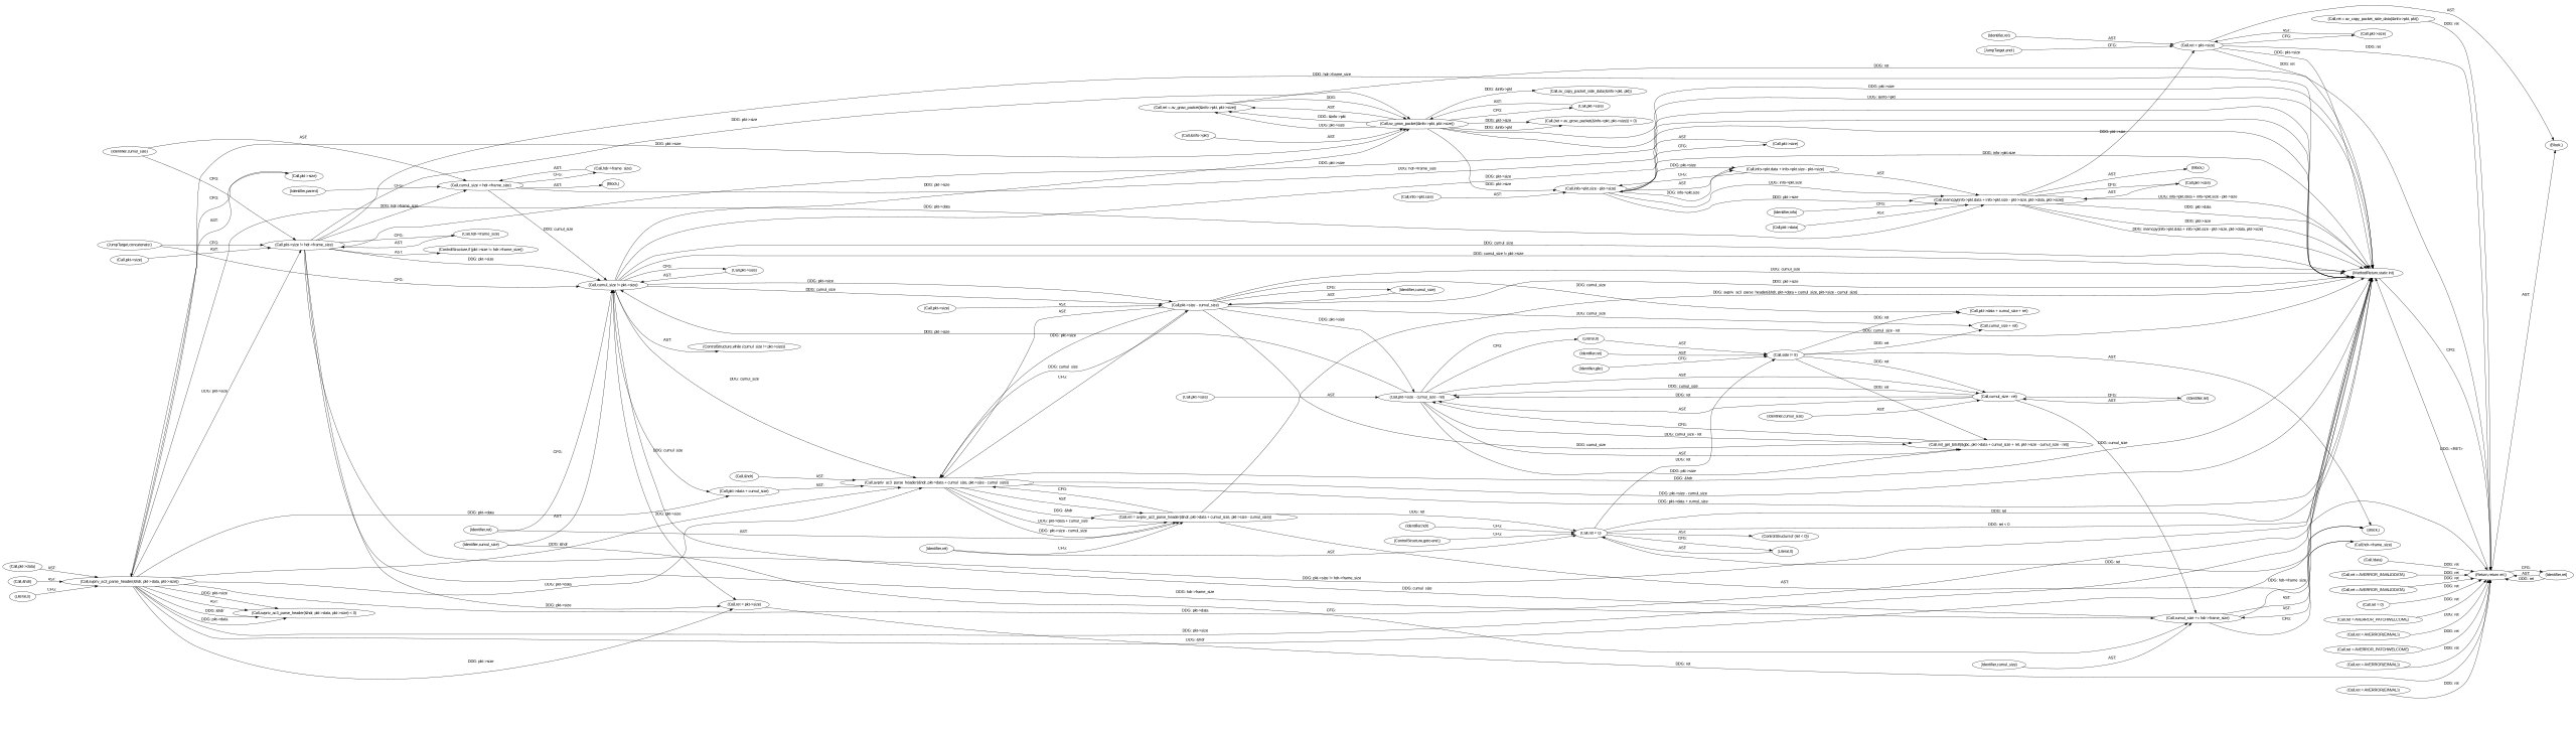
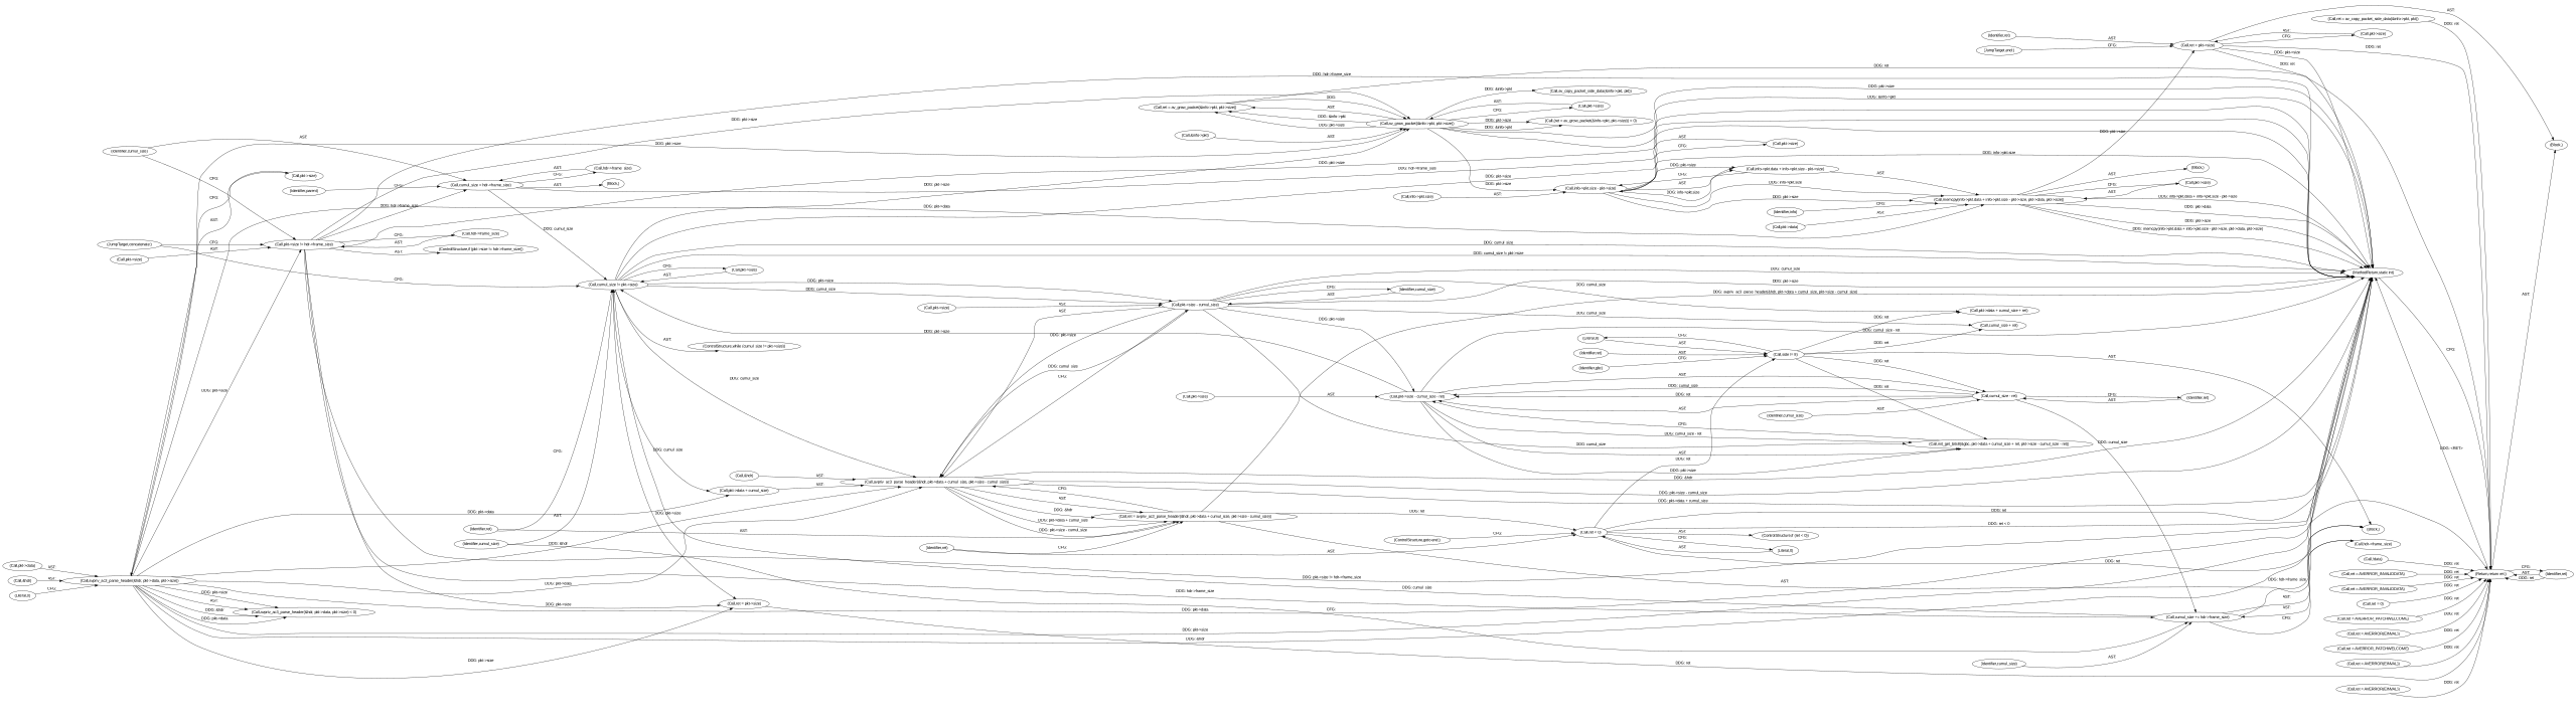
  digraph {
    fontname="Liberation Sans"
    rankdir=LR
    node [fontname="Liberation Sans"]
    edge [fontname="Liberation Sans"]
    n1 [label="(Call,memcpy(info->pkt.data + info->pkt.size - pkt->size, pkt->data, pkt->size))"]
    n2 [label="(Call,ret = pkt->size)"]
    n3 [label="(Call,pkt->size)"]
    n4 [label="(Block,)"]
    n5 [label="(MethodReturn,static int)"]
    n6 [label="(Return,return ret;)"]
    n7 [label="(Block,)"]
    n8 [label="(Call,pkt->size)"]
    n9 [label="(Call,info->pkt.size - pkt->size)"]
    n10 [label="(Call,pkt->size)"]
    n11 [label="(Call,info->pkt.data + info->pkt.size - pkt->size)"]
    n12 [label="(Call,av_grow_packet(&info->pkt, pkt->size))"]
    n13 [label="(Call,pkt->size)"]
    n14 [label="(Call,(ret = av_grow_packet(&info->pkt, pkt->size)) < 0)"]
    n15 [label="(Call,ret = av_grow_packet(&info->pkt, pkt->size))"]
    n16 [label="(Call,av_copy_packet_side_data(&info->pkt, pkt))"]
    n17 [label="(Call,avpriv_ac3_parse_header(&hdr, pkt->data, pkt->size))"]
    n18 [label="(Call,pkt->size != hdr->frame_size)"]
    n19 [label="(Call,avpriv_ac3_parse_header(&hdr, pkt->data + cumul_size, pkt->size - cumul_size))"]
    n20 [label="(Call,avpriv_ac3_parse_header(&hdr, pkt->data, pkt->size) < 0)"]
    n21 [label="(Call,pkt->size)"]
    n22 [label="(Call,pkt->data + cumul_size)"]
    n23 [label="(Call,ret = pkt->size)"]
    n24 [label="(Call,cumul_size != pkt->size)"]
    n25 [label="(Call,cumul_size += hdr->frame_size)"]
    n26 [label="(Call,cumul_size = hdr->frame_size)"]
    n27 [label="(Call,hdr->frame_size)"]
    n28 [label="(ControlStructure,if (pkt->size != hdr->frame_size))"]
    n29 [label="(Call,pkt->size - cumul_size)"]
    n30 [label="(Call,ret = avpriv_ac3_parse_header(&hdr, pkt->data + cumul_size, pkt->size - cumul_size))"]
    n31 [label="(ControlStructure,while (cumul_size != pkt->size))"]
    n32 [label="(Call,pkt->size)"]
    n33 [label="(Call,pkt->size - cumul_size - ret)"]
    n34 [label="(Call,pkt->data + cumul_size + ret)"]
    n35 [label="(Call,init_get_bits8(&gbc, pkt->data + cumul_size + ret, pkt->size - cumul_size - ret))"]
    n36 [label="(Call,cumul_size + ret)"]
    n37 [label="(Identifier,cumul_size)"]
    n38 [label="(Call,hdr->frame_size)"]
    n39 [label="(Block,)"]
    n40 [label="(Call,hdr->frame_size)"]
    n41 [label="(Block,)"]
    n42 [label="(Call,cumul_size - ret)"]
    n43 [label="(Identifier,ret)"]
    n44 [label="(Call,side /= 8)"]
    n45 [label="(Literal,8)"]
    n46 [label="(Call,ret < 0)"]
    n47 [label="(Literal,0)"]
    n48 [label="(ControlStructure,if (ret < 0))"]
    n49 [label="(Identifier,ret)"]
    n50 [label="(Identifier,cumul_size)"]
    n51 [label="(Identifier,cumul_size)"]
    n52 [label="(Identifier,ret)"]
    n53 [label="(Call,!data)"]
    n54 [label="(JumpTarget,end:)"]
-   n55 [label="(Identifier,hdr)"]
    n56 [label="(Identifier,gbc)"]
    n57 [label="(Identifier,cumul_size)"]
    n58 [label="(Call,&hdr)"]
    n59 [label="(Call,ret = AVERROR_INVALIDDATA)"]
    n60 [label="(Call,ret = AVERROR_INVALIDDATA)"]
    n61 [label="(Call,ret = 0)"]
    n62 [label="(Call,ret = AVERROR_PATCHWELCOME)"]
    n63 [label="(Call,pkt->data)"]
    n64 [label="(Call,ret = AVERROR(EINVAL))"]
    n65 [label="(Call,ret = AVERROR_PATCHWELCOME)"]
    n66 [label="(Call,pkt->size)"]
    n67 [label="(Identifier,ret)"]
    n68 [label="(JumpTarget,concatenate:)"]
    n69 [label="(ControlStructure,goto end;)"]
    n70 [label="(Identifier,info)"]
    n71 [label="(Call,&info->pkt)"]
    n72 [label="(Call,&hdr)"]
    n73 [label="(Identifier,ret)"]
    n74 [label="(Call,ret = AVERROR(EINVAL))"]
    n75 [label="(Call,ret = AVERROR(EINVAL))"]
    n76 [label="(Call,ret = av_copy_packet_side_data(&info->pkt, pkt))"]
    n77 [label="(Call,pkt->data)"]
    n78 [label="(Call,pkt->size)"]
    n79 [label="(Identifier,parent)"]
    n80 [label="(Identifier,ret)"]
    n81 [label="(Call,info->pkt.size)"]
    n82 [label="(Literal,0)"]
    n83 [label="(Call,pkt->size)"]
    n84 [label="(Identifier,cumul_size)"]
    n1 -> n2 [label="DDG: pkt->size"]
    n1 -> n3 [label="CFG: "]
    n1 -> n4 [label="AST: "]
    n1 -> n5 [label="DDG: pkt->data"]
    n1 -> n5 [label="DDG: pkt->size"]
    n1 -> n5 [label="DDG: memcpy(info->pkt.data + info->pkt.size - pkt->size, pkt->data, pkt->size)"]
    n1 -> n5 [label="DDG: info->pkt.data + info->pkt.size - pkt->size"]
    n2 -> n5 [label="DDG: pkt->size"]
    n2 -> n5 [label="DDG: ret"]
    n2 -> n6 [label="DDG: ret"]
    n2 -> n7 [label="AST: "]
    n2 -> n8 [label="CFG: "]
    n3 -> n1 [label="AST: "]
    n5 -> n6 [label="CFG: "]
    n6 -> n5 [label="DDG: <RET>"]
    n6 -> n7 [label="AST: "]
    n6 -> n49 [label="CFG: "]
    n8 -> n2 [label="AST: "]
    n9 -> n1 [label="DDG: info->pkt.size"]
    n9 -> n1 [label="DDG: pkt->size"]
    n9 -> n5 [label="DDG: info->pkt.size"]
    n9 -> n10 [label="CFG: "]
    n9 -> n11 [label="AST: "]
    n9 -> n11 [label="DDG: info->pkt.size"]
    n9 -> n11 [label="DDG: pkt->size"]
    n10 -> n9 [label="AST: "]
    n11 -> n1 [label="AST: "]
    n11 -> n9 [label="CFG: "]
    n12 -> n5 [label="DDG: pkt->size"]
    n12 -> n5 [label="DDG: &info->pkt"]
    n12 -> n9 [label="DDG: pkt->size"]
    n12 -> n13 [label="CFG: "]
    n12 -> n14 [label="DDG: &info->pkt"]
    n12 -> n14 [label="DDG: pkt->size"]
    n12 -> n15 [label="AST: "]
    n12 -> n15 [label="DDG: &info->pkt"]
    n12 -> n15 [label="DDG: pkt->size"]
    n12 -> n16 [label="DDG: &info->pkt"]
    n13 -> n12 [label="AST: "]
    n15 -> n6 [label="DDG: ret"]
    n15 -> n12 [label="DDG: "]
    n17 -> n1 [label="DDG: pkt->data"]
    n17 -> n5 [label="DDG: pkt->data"]
    n17 -> n5 [label="DDG: pkt->size"]
    n17 -> n5 [label="DDG: &hdr"]
    n17 -> n12 [label="DDG: pkt->size"]
    n17 -> n18 [label="DDG: pkt->size"]
    n17 -> n19 [label="DDG: &hdr"]
    n17 -> n19 [label="DDG: pkt->data"]
    n17 -> n20 [label="AST: "]
    n17 -> n20 [label="DDG: &hdr"]
    n17 -> n20 [label="DDG: pkt->data"]
    n17 -> n20 [label="DDG: pkt->size"]
    n17 -> n21 [label="CFG: "]
    n17 -> n22 [label="DDG: pkt->data"]
    n17 -> n23 [label="DDG: pkt->size"]
    n18 -> n5 [label="DDG: pkt->size != hdr->frame_size"]
    n18 -> n5 [label="DDG: pkt->size"]
    n18 -> n5 [label="DDG: hdr->frame_size"]
    n18 -> n12 [label="DDG: pkt->size"]
    n18 -> n23 [label="DDG: pkt->size"]
-   n18 -> n24 [label="DDG: pkt->size"]
    n18 -> n25 [label="DDG: hdr->frame_size"]
    n18 -> n26 [label="DDG: hdr->frame_size"]
    n18 -> n27 [label="CFG: "]
    n18 -> n28 [label="AST: "]
    n19 -> n5 [label="DDG: pkt->data + cumul_size"]
    n19 -> n5 [label="DDG: &hdr"]
    n19 -> n5 [label="DDG: pkt->size - cumul_size"]
    n19 -> n29 [label="CFG: "]
    n19 -> n30 [label="AST: "]
    n19 -> n30 [label="DDG: &hdr"]
    n19 -> n30 [label="DDG: pkt->data + cumul_size"]
    n19 -> n30 [label="DDG: pkt->size - cumul_size"]
    n21 -> n17 [label="AST: "]
    n22 -> n19 [label="AST: "]
    n23 -> n6 [label="DDG: ret"]
    n24 -> n5 [label="DDG: cumul_size != pkt->size"]
    n24 -> n5 [label="DDG: pkt->size"]
    n24 -> n5 [label="DDG: cumul_size"]
    n24 -> n12 [label="DDG: pkt->size"]
    n24 -> n19 [label="DDG: cumul_size"]
    n24 -> n22 [label="DDG: cumul_size"]
    n24 -> n23 [label="DDG: pkt->size"]
    n24 -> n29 [label="DDG: pkt->size"]
    n24 -> n29 [label="DDG: cumul_size"]
    n24 -> n31 [label="AST: "]
    n24 -> n32 [label="CFG: "]
    n25 -> n5 [label="DDG: hdr->frame_size"]
    n25 -> n24 [label="DDG: cumul_size"]
    n25 -> n38 [label="CFG: "]
    n25 -> n39 [label="AST: "]
    n26 -> n5 [label="DDG: hdr->frame_size"]
    n26 -> n24 [label="DDG: cumul_size"]
    n26 -> n40 [label="CFG: "]
    n26 -> n41 [label="AST: "]
    n27 -> n18 [label="AST: "]
    n29 -> n5 [label="DDG: cumul_size"]
    n29 -> n5 [label="DDG: pkt->size"]
    n29 -> n19 [label="AST: "]
    n29 -> n19 [label="DDG: pkt->size"]
    n29 -> n19 [label="DDG: cumul_size"]
    n29 -> n33 [label="DDG: pkt->size"]
    n29 -> n34 [label="DDG: cumul_size"]
    n29 -> n35 [label="DDG: cumul_size"]
    n29 -> n36 [label="DDG: cumul_size"]
    n29 -> n37 [label="CFG: "]
    n30 -> n5 [label="DDG: avpriv_ac3_parse_header(&hdr, pkt->data + cumul_size, pkt->size - cumul_size)"]
    n30 -> n19 [label="CFG: "]
    n30 -> n39 [label="AST: "]
    n30 -> n46 [label="DDG: ret"]
    n32 -> n24 [label="AST: "]
    n33 -> n5 [label="DDG: cumul_size - ret"]
    n33 -> n24 [label="DDG: pkt->size"]
    n33 -> n35 [label="AST: "]
    n33 -> n35 [label="DDG: pkt->size"]
    n33 -> n35 [label="DDG: cumul_size - ret"]
    n33 -> n42 [label="AST: "]
    n35 -> n33 [label="CFG: "]
    n37 -> n29 [label="AST: "]
    n38 -> n25 [label="AST: "]
    n40 -> n26 [label="AST: "]
    n42 -> n25 [label="DDG: cumul_size"]
    n42 -> n33 [label="AST: "]
    n42 -> n33 [label="DDG: cumul_size"]
    n42 -> n33 [label="DDG: ret"]
    n42 -> n43 [label="CFG: "]
    n43 -> n42 [label="AST: "]
    n44 -> n34 [label="DDG: ret"]
    n44 -> n35 [label="DDG: ret"]
    n44 -> n36 [label="DDG: ret"]
    n44 -> n39 [label="AST: "]
    n44 -> n42 [label="DDG: ret"]
-   n33 -> n45 [label="CFG: "]
+   n44 -> n45 [label="CFG: "]
    n45 -> n44 [label="AST: "]
    n46 -> n5 [label="DDG: ret"]
    n46 -> n5 [label="DDG: ret < 0"]
    n46 -> n6 [label="DDG: ret"]
    n46 -> n44 [label="DDG: ret"]
    n46 -> n47 [label="CFG: "]
    n46 -> n48 [label="AST: "]
    n47 -> n46 [label="AST: "]
    n49 -> n6 [label="AST: "]
    n49 -> n6 [label="DDG: ret"]
    n50 -> n42 [label="AST: "]
    n51 -> n24 [label="AST: "]
    n51 -> n25 [label="CFG: "]
    n52 -> n44 [label="AST: "]
    n53 -> n6 [label="DDG: ret"]
    n54 -> n2 [label="CFG: "]
-   n55 -> n46 [label="CFG: "]
    n56 -> n44 [label="CFG: "]
    n57 -> n18 [label="CFG: "]
    n57 -> n26 [label="AST: "]
    n58 -> n19 [label="AST: "]
    n59 -> n6 [label="DDG: ret"]
    n60 -> n6 [label="DDG: ret"]
    n61 -> n6 [label="DDG: ret"]
    n62 -> n6 [label="DDG: ret"]
    n63 -> n17 [label="AST: "]
    n64 -> n6 [label="DDG: ret"]
    n65 -> n6 [label="DDG: ret"]
    n66 -> n18 [label="AST: "]
    n67 -> n30 [label="CFG: "]
    n67 -> n46 [label="AST: "]
    n68 -> n18 [label="CFG: "]
    n68 -> n24 [label="CFG: "]
    n69 -> n46 [label="CFG: "]
    n70 -> n1 [label="CFG: "]
    n71 -> n12 [label="AST: "]
    n72 -> n17 [label="AST: "]
    n73 -> n2 [label="AST: "]
    n74 -> n6 [label="DDG: ret"]
    n75 -> n6 [label="DDG: ret"]
    n76 -> n6 [label="DDG: ret"]
    n77 -> n1 [label="AST: "]
    n78 -> n33 [label="AST: "]
    n79 -> n26 [label="CFG: "]
    n80 -> n24 [label="CFG: "]
    n80 -> n30 [label="AST: "]
    n81 -> n9 [label="AST: "]
    n82 -> n17 [label="CFG: "]
    n83 -> n29 [label="AST: "]
    n84 -> n25 [label="AST: "]
  }
